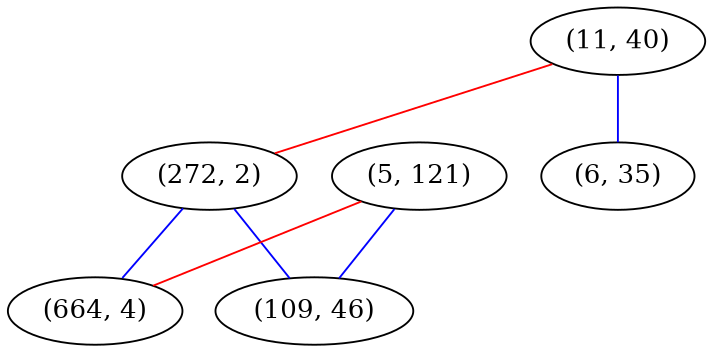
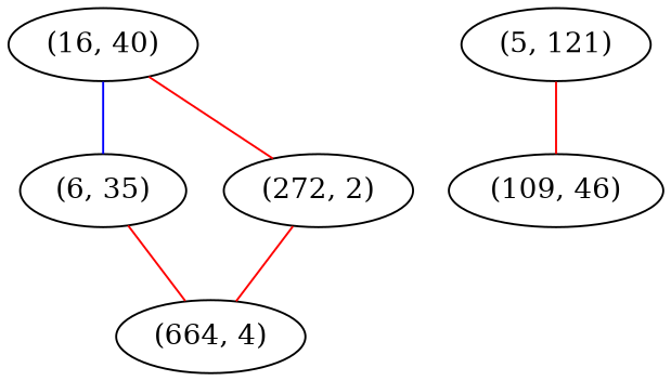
  graph {
    edge [color=red weight=1]
    n1 [label="(664, 4)"]
    "(6, 35)"
-   "(11, 40)"
+   "(11, 40)" [label="(16, 40)"]
    "(272, 2)"
    "(5, 121)"
    "(109, 46)"
-   "(5, 121)" -- n1
+   "(6, 35)" -- n1
    "(11, 40)" -- "(6, 35)" [color=blue weight=3]
    "(11, 40)" -- "(272, 2)"
-   "(272, 2)" -- n1 [color=blue]
-   "(272, 2)" -- "(109, 46)" [color=blue weight=3]
-   "(5, 121)" -- "(109, 46)" [color=blue]
+   "(272, 2)" -- n1
+   "(5, 121)" -- "(109, 46)"
  }
